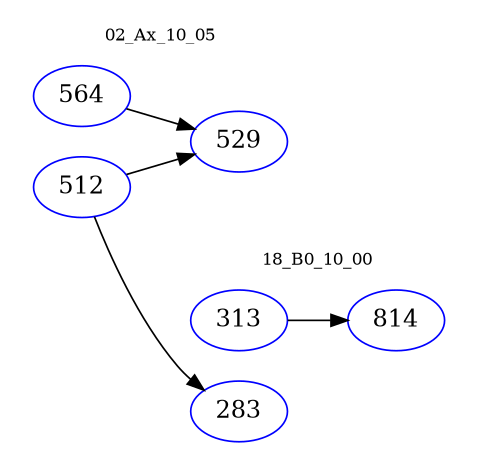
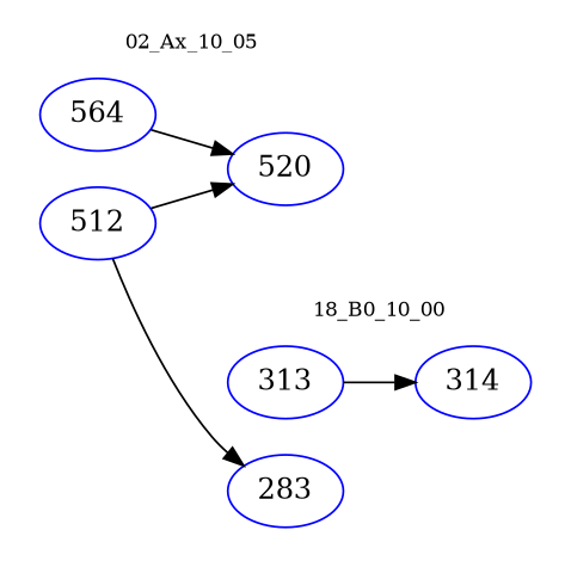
  digraph {
    rankdir=LR
    node [color=blue]
    edge [color=black]
    n1 [label=512]
-   n2 [label=529]
+   n2 [label=520]
    n3 [label=564]
    n4 [label=313]
-   n5 [label=814]
+   n5 [label=314]
    n6 [label=283]
    subgraph cluster_1 {
      color=white
      fontsize=10
      label="02_Ax_10_05"
      n1
      n2
      n3
    }
    subgraph cluster_2 {
      color=white
      fontsize=10
      label="18_B0_10_00"
      n4
      n5
      n6
    }
    n1 -> n2
    n1 -> n6
    n3 -> n2
    n4 -> n5
  }
